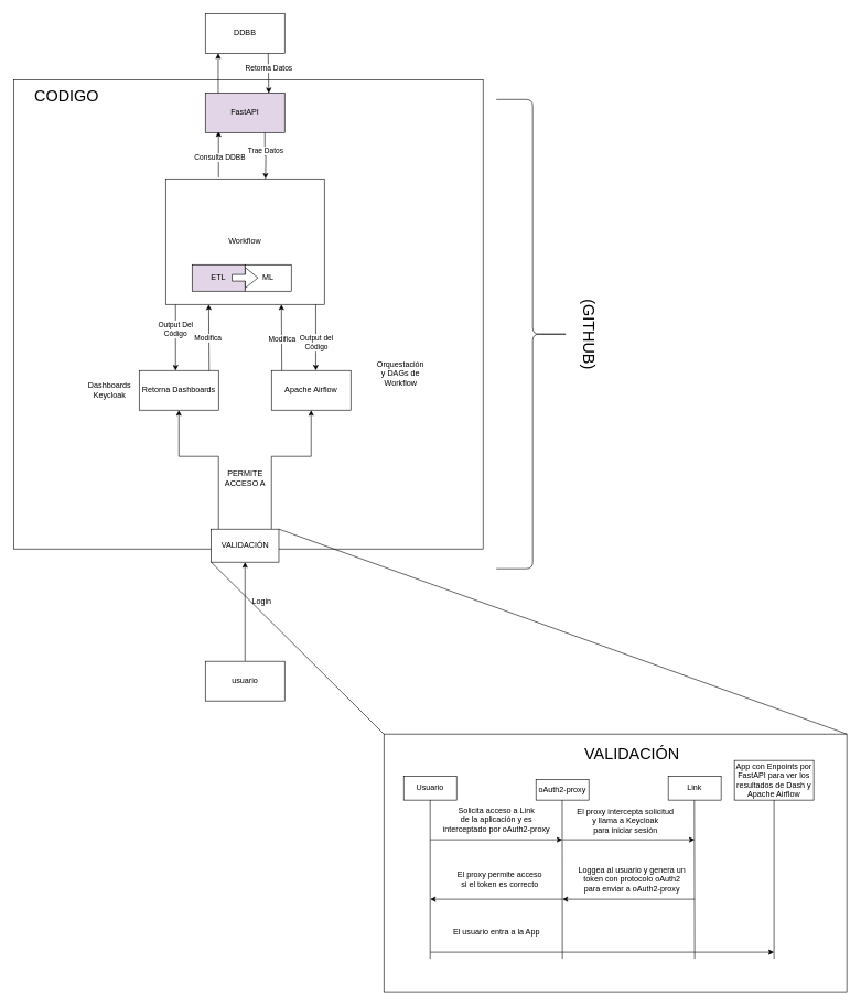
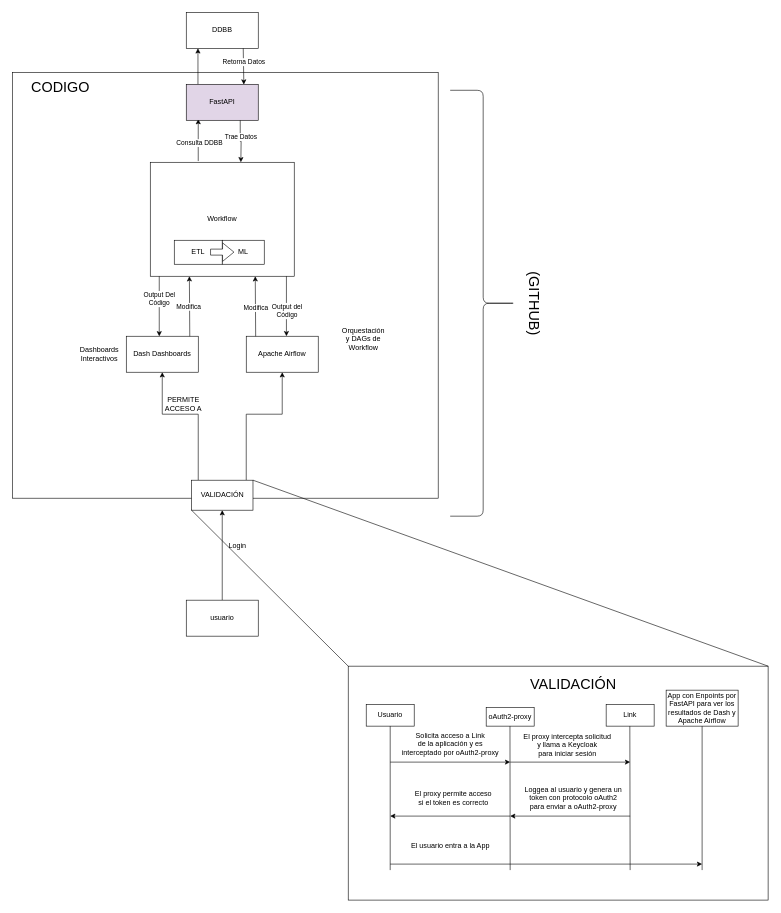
  <mxCell id="0" />
  <mxCell id="1" parent="0" />
  <mxCell id="2" value="" style="rounded=0;whiteSpace=wrap;html=1;fillColor=none;" parent="1" vertex="1"><mxGeometry x="580" y="1110" width="700" height="390" as="geometry" /></mxCell>
  <mxCell id="3" value="" style="rounded=0;whiteSpace=wrap;html=1;fillColor=default;" parent="1" vertex="1"><mxGeometry x="20" y="120" width="710" height="710" as="geometry" /></mxCell>
- <mxCell id="4" value="Retorna Dashboards" style="rounded=0;whiteSpace=wrap;html=1;" parent="1" vertex="1"><mxGeometry x="210" y="560" width="120" height="60" as="geometry" /></mxCell>
+ <mxCell id="4" value="Dash Dashboards" style="rounded=0;whiteSpace=wrap;html=1;" parent="1" vertex="1"><mxGeometry x="210" y="560" width="120" height="60" as="geometry" /></mxCell>
  <mxCell id="5" value="Apache Airflow" style="rounded=0;whiteSpace=wrap;html=1;" parent="1" vertex="1"><mxGeometry x="410" y="560" width="120" height="60" as="geometry" /></mxCell>
  <mxCell id="6" style="edgeStyle=orthogonalEdgeStyle;rounded=0;orthogonalLoop=1;jettySize=auto;html=1;exitX=0.5;exitY=0;exitDx=0;exitDy=0;entryX=0.5;entryY=1;entryDx=0;entryDy=0;" parent="1" source="7" target="10" edge="1"><mxGeometry relative="1" as="geometry"><Array as="points" /></mxGeometry></mxCell>
  <mxCell id="7" value="usuario" style="rounded=0;whiteSpace=wrap;html=1;" parent="1" vertex="1"><mxGeometry x="310" y="1000" width="120" height="60" as="geometry" /></mxCell>
  <mxCell id="8" style="edgeStyle=orthogonalEdgeStyle;rounded=0;orthogonalLoop=1;jettySize=auto;html=1;entryX=0.5;entryY=1;entryDx=0;entryDy=0;" parent="1" source="10" target="4" edge="1"><mxGeometry relative="1" as="geometry"><Array as="points"><mxPoint x="330" y="690" /><mxPoint x="270" y="690" /></Array></mxGeometry></mxCell>
  <mxCell id="9" style="edgeStyle=orthogonalEdgeStyle;rounded=0;orthogonalLoop=1;jettySize=auto;html=1;entryX=0.5;entryY=1;entryDx=0;entryDy=0;" parent="1" source="10" target="5" edge="1"><mxGeometry relative="1" as="geometry"><Array as="points"><mxPoint x="410" y="690" /><mxPoint x="470" y="690" /></Array></mxGeometry></mxCell>
  <mxCell id="10" value="VALIDACIÓN" style="rounded=0;whiteSpace=wrap;html=1;" parent="1" vertex="1"><mxGeometry x="318.75" y="800" width="102.5" height="50" as="geometry" /></mxCell>
  <mxCell id="11" value="Workflow" style="rounded=0;whiteSpace=wrap;html=1;" parent="1" vertex="1"><mxGeometry x="250" y="270" width="240" height="190" as="geometry" /></mxCell>
- <mxCell id="12" value="ETL" style="rounded=0;whiteSpace=wrap;html=1;fillColor=#e1d5e7;" parent="1" vertex="1"><mxGeometry x="290" y="400" width="80" height="40" as="geometry" /></mxCell>
+ <mxCell id="12" value="ETL" style="rounded=0;whiteSpace=wrap;html=1;" parent="1" vertex="1"><mxGeometry x="290" y="400" width="80" height="40" as="geometry" /></mxCell>
  <mxCell id="13" value="ML" style="rounded=0;whiteSpace=wrap;html=1;" parent="1" vertex="1"><mxGeometry x="370" y="400" width="70" height="40" as="geometry" /></mxCell>
  <mxCell id="14" value="DDBB" style="rounded=0;whiteSpace=wrap;html=1;" parent="1" vertex="1"><mxGeometry x="310" y="20" width="120" height="60" as="geometry" /></mxCell>
  <mxCell id="15" value="" style="endArrow=classic;html=1;rounded=0;" parent="1" edge="1"><mxGeometry width="50" height="50" relative="1" as="geometry"><mxPoint x="330" y="268" as="sourcePoint" /><mxPoint x="330" y="198" as="targetPoint" /></mxGeometry></mxCell>
  <mxCell id="16" value="Consulta DDBB" style="edgeLabel;html=1;align=center;verticalAlign=middle;resizable=0;points=[];" parent="15" vertex="1" connectable="0"><mxGeometry x="-0.114" y="-1" relative="1" as="geometry"><mxPoint as="offset" /></mxGeometry></mxCell>
  <mxCell id="17" value="" style="edgeStyle=orthogonalEdgeStyle;rounded=0;orthogonalLoop=1;jettySize=auto;html=1;" parent="1" edge="1"><mxGeometry relative="1" as="geometry"><mxPoint x="329.52" y="140" as="sourcePoint" /><mxPoint x="329.52" y="80" as="targetPoint" /></mxGeometry></mxCell>
  <mxCell id="18" value="FastAPI" style="rounded=0;whiteSpace=wrap;html=1;fillColor=#e1d5e7;" parent="1" vertex="1"><mxGeometry x="310" y="140" width="120" height="60" as="geometry" /></mxCell>
  <mxCell id="19" value="" style="endArrow=classic;html=1;rounded=0;exitX=0.174;exitY=0.002;exitDx=0;exitDy=0;exitPerimeter=0;" parent="1" edge="1"><mxGeometry width="50" height="50" relative="1" as="geometry"><mxPoint x="425.72" y="560.12" as="sourcePoint" /><mxPoint x="425.043" y="460" as="targetPoint" /></mxGeometry></mxCell>
  <mxCell id="20" value="Modifica" style="edgeLabel;html=1;align=center;verticalAlign=middle;resizable=0;points=[];" parent="19" vertex="1" connectable="0"><mxGeometry x="-0.032" relative="1" as="geometry"><mxPoint as="offset" /></mxGeometry></mxCell>
  <mxCell id="21" value="" style="endArrow=classic;html=1;rounded=0;exitX=0.174;exitY=0.002;exitDx=0;exitDy=0;exitPerimeter=0;" parent="1" edge="1"><mxGeometry width="50" height="50" relative="1" as="geometry"><mxPoint x="315.88" y="560.12" as="sourcePoint" /><mxPoint x="315.203" y="460" as="targetPoint" /></mxGeometry></mxCell>
  <mxCell id="22" value="Modifica" style="edgeLabel;html=1;align=center;verticalAlign=middle;resizable=0;points=[];" parent="21" vertex="1" connectable="0"><mxGeometry x="0.006" y="2" relative="1" as="geometry"><mxPoint as="offset" /></mxGeometry></mxCell>
  <mxCell id="23" value="" style="endArrow=classic;html=1;rounded=0;exitX=0.5;exitY=1;exitDx=0;exitDy=0;" parent="1" edge="1"><mxGeometry width="50" height="50" relative="1" as="geometry"><mxPoint x="265" y="460.12" as="sourcePoint" /><mxPoint x="265" y="560.12" as="targetPoint" /></mxGeometry></mxCell>
  <mxCell id="24" value="Output Del&lt;div&gt;Código&lt;/div&gt;" style="edgeLabel;html=1;align=center;verticalAlign=middle;resizable=0;points=[];" parent="23" vertex="1" connectable="0"><mxGeometry x="-0.267" y="-1" relative="1" as="geometry"><mxPoint as="offset" /></mxGeometry></mxCell>
  <mxCell id="25" value="" style="endArrow=classic;html=1;rounded=0;exitX=0.5;exitY=1;exitDx=0;exitDy=0;" parent="1" edge="1"><mxGeometry width="50" height="50" relative="1" as="geometry"><mxPoint x="477" y="460" as="sourcePoint" /><mxPoint x="477" y="560" as="targetPoint" /></mxGeometry></mxCell>
  <mxCell id="26" value="Output del&lt;div&gt;Código&lt;/div&gt;" style="edgeLabel;html=1;align=center;verticalAlign=middle;resizable=0;points=[];" parent="25" vertex="1" connectable="0"><mxGeometry x="0.148" relative="1" as="geometry"><mxPoint as="offset" /></mxGeometry></mxCell>
  <mxCell id="27" value="Login" style="text;html=1;align=center;verticalAlign=middle;resizable=0;points=[];autosize=1;strokeColor=none;fillColor=none;" parent="1" vertex="1"><mxGeometry x="370" y="895" width="50" height="30" as="geometry" /></mxCell>
  <mxCell id="28" value="Orquestación&lt;div&gt;y&amp;nbsp;&lt;span style=&quot;background-color: transparent; color: light-dark(rgb(0, 0, 0), rgb(255, 255, 255));&quot;&gt;DAGs de&lt;/span&gt;&lt;div&gt;Workflow&lt;/div&gt;&lt;/div&gt;" style="text;html=1;align=center;verticalAlign=middle;resizable=0;points=[];autosize=1;strokeColor=none;fillColor=none;" parent="1" vertex="1"><mxGeometry x="560" y="535" width="90" height="60" as="geometry" /></mxCell>
- <mxCell id="29" value="&lt;div&gt;Dashboards&lt;/div&gt;&lt;div&gt;Keycloak&lt;/div&gt;" style="text;html=1;align=center;verticalAlign=middle;resizable=0;points=[];autosize=1;strokeColor=none;fillColor=none;" parent="1" vertex="1"><mxGeometry x="120" y="570" width="90" height="40" as="geometry" /></mxCell>
- <mxCell id="30" value="PERMITE&lt;div&gt;ACCESO A&lt;/div&gt;" style="text;html=1;align=center;verticalAlign=middle;resizable=0;points=[];autosize=1;strokeColor=none;fillColor=none;" parent="1" vertex="1"><mxGeometry x="330" y="703" width="80" height="40" as="geometry" /></mxCell>
+ <mxCell id="29" value="&lt;div&gt;Dashboards&lt;/div&gt;&lt;div&gt;Interactivos&lt;/div&gt;" style="text;html=1;align=center;verticalAlign=middle;resizable=0;points=[];autosize=1;strokeColor=none;fillColor=none;" parent="1" vertex="1"><mxGeometry x="120" y="570" width="90" height="40" as="geometry" /></mxCell>
+ <mxCell id="30" value="PERMITE&lt;div&gt;ACCESO A&lt;/div&gt;" style="text;html=1;align=center;verticalAlign=middle;resizable=0;points=[];autosize=1;strokeColor=none;fillColor=none;" parent="1" vertex="1"><mxGeometry x="265" y="653" width="80" height="40" as="geometry" /></mxCell>
  <mxCell id="31" value="" style="shape=curlyBracket;whiteSpace=wrap;html=1;rounded=1;flipH=1;labelPosition=right;verticalLabelPosition=middle;align=left;verticalAlign=middle;" parent="1" vertex="1"><mxGeometry x="750" y="150" width="110" height="710" as="geometry" /></mxCell>
  <mxCell id="32" value="&lt;font style=&quot;font-size: 24px;&quot;&gt;(GITHUB)&lt;/font&gt;" style="text;html=1;align=center;verticalAlign=middle;resizable=0;points=[];autosize=1;strokeColor=none;fillColor=none;rotation=90;" parent="1" vertex="1"><mxGeometry x="825" y="485" width="130" height="40" as="geometry" /></mxCell>
  <mxCell id="33" value="&lt;font style=&quot;font-size: 24px;&quot;&gt;CODIGO&lt;/font&gt;" style="text;html=1;align=center;verticalAlign=middle;resizable=0;points=[];autosize=1;strokeColor=none;fillColor=none;" parent="1" vertex="1"><mxGeometry x="40" y="125" width="120" height="40" as="geometry" /></mxCell>
  <mxCell id="34" value="" style="shape=flexArrow;endArrow=classic;html=1;fillColor=default;" parent="1" edge="1"><mxGeometry width="50" height="50" relative="1" as="geometry"><mxPoint x="350" y="419.78" as="sourcePoint" /><mxPoint x="390" y="419.78" as="targetPoint" /></mxGeometry></mxCell>
  <mxCell id="35" value="" style="edgeStyle=orthogonalEdgeStyle;rounded=0;orthogonalLoop=1;jettySize=auto;html=1;entryX=0.8;entryY=0.007;entryDx=0;entryDy=0;entryPerimeter=0;" parent="1" target="18" edge="1"><mxGeometry relative="1" as="geometry"><mxPoint x="405" y="80" as="sourcePoint" /><mxPoint x="405" y="130" as="targetPoint" /></mxGeometry></mxCell>
  <mxCell id="36" value="Retorna Datos" style="edgeLabel;html=1;align=center;verticalAlign=middle;resizable=0;points=[];" parent="35" vertex="1" connectable="0"><mxGeometry x="-0.232" relative="1" as="geometry"><mxPoint as="offset" /></mxGeometry></mxCell>
  <mxCell id="37" value="" style="edgeStyle=orthogonalEdgeStyle;rounded=0;orthogonalLoop=1;jettySize=auto;html=1;entryX=0.8;entryY=0.007;entryDx=0;entryDy=0;entryPerimeter=0;exitX=0.75;exitY=1;exitDx=0;exitDy=0;" parent="1" source="18" edge="1"><mxGeometry relative="1" as="geometry"><mxPoint x="400" y="210" as="sourcePoint" /><mxPoint x="401" y="270" as="targetPoint" /></mxGeometry></mxCell>
  <mxCell id="38" value="Trae Datos" style="edgeLabel;html=1;align=center;verticalAlign=middle;resizable=0;points=[];" parent="37" vertex="1" connectable="0"><mxGeometry x="-0.232" relative="1" as="geometry"><mxPoint as="offset" /></mxGeometry></mxCell>
  <mxCell id="39" value="" style="endArrow=none;html=1;" parent="1" edge="1"><mxGeometry width="50" height="50" relative="1" as="geometry"><mxPoint x="1170" y="1450" as="sourcePoint" /><mxPoint x="1170" y="1206" as="targetPoint" /></mxGeometry></mxCell>
  <mxCell id="40" value="Usuario" style="rounded=0;whiteSpace=wrap;html=1;" parent="1" vertex="1"><mxGeometry x="610" y="1174" width="80" height="36" as="geometry" /></mxCell>
  <mxCell id="41" value="App con Enpoints por FastAPI para ver los resultados&amp;nbsp;&lt;span style=&quot;background-color: transparent;&quot;&gt;de Dash y Apache Airflow&lt;/span&gt;" style="rounded=0;whiteSpace=wrap;html=1;" parent="1" vertex="1"><mxGeometry x="1110" y="1150" width="120" height="60" as="geometry" /></mxCell>
  <mxCell id="42" value="oAuth2-proxy" style="rounded=0;whiteSpace=wrap;html=1;" parent="1" vertex="1"><mxGeometry x="810" y="1179" width="80" height="31" as="geometry" /></mxCell>
  <mxCell id="43" value="Link" style="rounded=0;whiteSpace=wrap;html=1;" parent="1" vertex="1"><mxGeometry x="1010" y="1174" width="80" height="36" as="geometry" /></mxCell>
  <mxCell id="44" value="" style="endArrow=none;html=1;exitX=0.5;exitY=1;exitDx=0;exitDy=0;" parent="1" edge="1"><mxGeometry width="50" height="50" relative="1" as="geometry"><mxPoint x="650" y="1210" as="sourcePoint" /><mxPoint x="650" y="1450" as="targetPoint" /></mxGeometry></mxCell>
  <mxCell id="45" value="" style="endArrow=none;html=1;exitX=0.5;exitY=1;exitDx=0;exitDy=0;" parent="1" edge="1"><mxGeometry width="50" height="50" relative="1" as="geometry"><mxPoint x="849.67" y="1210" as="sourcePoint" /><mxPoint x="850" y="1450" as="targetPoint" /></mxGeometry></mxCell>
  <mxCell id="46" value="" style="endArrow=none;html=1;exitX=0.5;exitY=1;exitDx=0;exitDy=0;" parent="1" edge="1"><mxGeometry width="50" height="50" relative="1" as="geometry"><mxPoint x="1049.5" y="1210" as="sourcePoint" /><mxPoint x="1050" y="1450" as="targetPoint" /></mxGeometry></mxCell>
  <mxCell id="47" value="" style="endArrow=classic;html=1;" parent="1" edge="1"><mxGeometry width="50" height="50" relative="1" as="geometry"><mxPoint x="650" y="1270" as="sourcePoint" /><mxPoint x="850" y="1270" as="targetPoint" /></mxGeometry></mxCell>
  <mxCell id="48" value="Solicita acceso a Link&lt;div&gt;de la aplicación y es&lt;/div&gt;&lt;div&gt;interceptado por oAuth2-proxy&lt;/div&gt;" style="text;html=1;align=center;verticalAlign=middle;resizable=0;points=[];autosize=1;strokeColor=none;fillColor=none;" parent="1" vertex="1"><mxGeometry x="660" y="1210" width="180" height="60" as="geometry" /></mxCell>
  <mxCell id="49" value="" style="endArrow=classic;html=1;" parent="1" edge="1"><mxGeometry width="50" height="50" relative="1" as="geometry"><mxPoint x="850" y="1270" as="sourcePoint" /><mxPoint x="1050" y="1270" as="targetPoint" /></mxGeometry></mxCell>
  <mxCell id="50" value="El proxy intercepta solicitud&lt;div&gt;y&amp;nbsp;&lt;span style=&quot;background-color: transparent;&quot;&gt;llama&lt;/span&gt;&lt;span style=&quot;background-color: transparent;&quot;&gt;&amp;nbsp;a Keycloak&lt;/span&gt;&lt;div&gt;&lt;div&gt;para iniciar sesión&lt;/div&gt;&lt;/div&gt;&lt;/div&gt;" style="text;html=1;align=center;verticalAlign=middle;resizable=0;points=[];autosize=1;strokeColor=none;fillColor=none;" parent="1" vertex="1"><mxGeometry x="860" y="1211.5" width="170" height="60" as="geometry" /></mxCell>
  <mxCell id="51" value="Loggea al usuario y&amp;nbsp;&lt;span style=&quot;background-color: transparent;&quot;&gt;genera un&lt;/span&gt;&lt;div&gt;&lt;span style=&quot;background-color: transparent;&quot;&gt;token&amp;nbsp;&lt;/span&gt;&lt;span style=&quot;background-color: transparent;&quot;&gt;con protocolo&amp;nbsp;&lt;/span&gt;&lt;span style=&quot;background-color: transparent;&quot;&gt;oAuth2&lt;/span&gt;&lt;/div&gt;&lt;div&gt;&lt;span style=&quot;background-color: transparent;&quot;&gt;para&amp;nbsp;&lt;/span&gt;&lt;span style=&quot;background-color: transparent;&quot;&gt;enviar&amp;nbsp;&lt;/span&gt;&lt;span style=&quot;background-color: transparent;&quot;&gt;a oAuth2-proxy&lt;/span&gt;&lt;/div&gt;" style="text;html=1;align=center;verticalAlign=middle;resizable=0;points=[];autosize=1;strokeColor=none;fillColor=none;" parent="1" vertex="1"><mxGeometry x="860" y="1300" width="190" height="60" as="geometry" /></mxCell>
  <mxCell id="52" value="" style="endArrow=classic;html=1;" parent="1" edge="1"><mxGeometry width="50" height="50" relative="1" as="geometry"><mxPoint x="1050" y="1360" as="sourcePoint" /><mxPoint x="850" y="1360" as="targetPoint" /></mxGeometry></mxCell>
  <mxCell id="53" value="El proxy permite acceso&lt;div&gt;si el token es correcto&lt;/div&gt;" style="text;html=1;align=center;verticalAlign=middle;resizable=0;points=[];autosize=1;strokeColor=none;fillColor=none;" parent="1" vertex="1"><mxGeometry x="680" y="1310" width="150" height="40" as="geometry" /></mxCell>
  <mxCell id="54" value="" style="endArrow=classic;html=1;" parent="1" edge="1"><mxGeometry width="50" height="50" relative="1" as="geometry"><mxPoint x="850" y="1360" as="sourcePoint" /><mxPoint x="650" y="1360" as="targetPoint" /></mxGeometry></mxCell>
  <mxCell id="55" value="" style="endArrow=classic;html=1;" parent="1" edge="1"><mxGeometry width="50" height="50" relative="1" as="geometry"><mxPoint x="650" y="1440" as="sourcePoint" /><mxPoint x="1170" y="1440" as="targetPoint" /></mxGeometry></mxCell>
  <mxCell id="56" value="El usuario entra a la App" style="text;html=1;align=center;verticalAlign=middle;resizable=0;points=[];autosize=1;strokeColor=none;fillColor=none;" parent="1" vertex="1"><mxGeometry x="675" y="1395" width="150" height="30" as="geometry" /></mxCell>
  <mxCell id="57" value="" style="endArrow=none;html=1;exitX=0;exitY=1;exitDx=0;exitDy=0;entryX=0;entryY=0;entryDx=0;entryDy=0;" parent="1" source="10" target="2" edge="1"><mxGeometry width="50" height="50" relative="1" as="geometry"><mxPoint x="620" y="890" as="sourcePoint" /><mxPoint x="610" y="1160" as="targetPoint" /></mxGeometry></mxCell>
  <mxCell id="58" value="" style="endArrow=none;html=1;exitX=1;exitY=0;exitDx=0;exitDy=0;entryX=1;entryY=0;entryDx=0;entryDy=0;" parent="1" source="10" target="2" edge="1"><mxGeometry width="50" height="50" relative="1" as="geometry"><mxPoint x="329" y="860" as="sourcePoint" /><mxPoint x="1130" y="1112.371" as="targetPoint" /></mxGeometry></mxCell>
  <mxCell id="59" value="&lt;font style=&quot;font-size: 24px;&quot;&gt;VALIDACIÓN&lt;/font&gt;" style="text;html=1;align=center;verticalAlign=middle;resizable=0;points=[];autosize=1;strokeColor=none;fillColor=none;" parent="1" vertex="1"><mxGeometry x="870" y="1120" width="170" height="40" as="geometry" /></mxCell>
